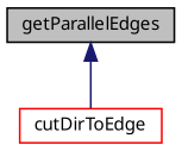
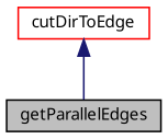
  digraph {
    rankdir=TB
    fontname="Noto Sans"
    node [fontname="Noto Sans" fontsize=10 shape=record]
    n1 [color=black fillcolor=grey75 fontcolor=black height=0.2 label=getParallelEdges style=filled width=0.4]
    n2 [color=red height=0.2 label=cutDirToEdge width=0.4]
-   n1 -> n2 [color=midnightblue dir=back fontname="Noto Sans" fontsize=10 labelfontname=FreeSans labelfontsize=10 style=solid]
+   n2 -> n1 [color=midnightblue dir=back fontname="Noto Sans" fontsize=10 labelfontname=FreeSans labelfontsize=10 style=solid]
  }
